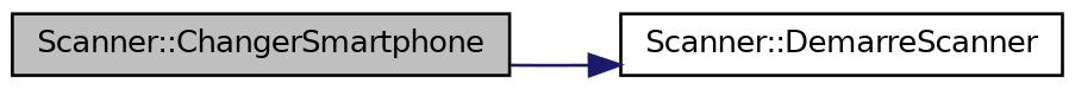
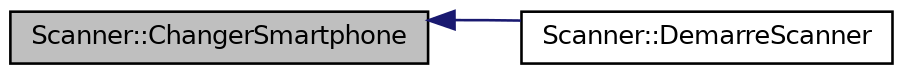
  digraph {
    rankdir=LR
    node [color=black fontname=Helvetica fontsize=10 shape=record style=filled]
    n1 [fillcolor=grey75 fontcolor=black height=0.2 label="Scanner::ChangerSmartphone" width=0.4]
    n2 [fillcolor=white height=0.2 label="Scanner::DemarreScanner" width=0.4]
-   n1 -> n2 [color=midnightblue fontname=Helvetica fontsize=10 labelfontname=Helvetica labelfontsize=10 style=solid]
+   n2 -> n1 [color=midnightblue fontname=Helvetica fontsize=10 labelfontname=Helvetica labelfontsize=10 style=solid]
  }
